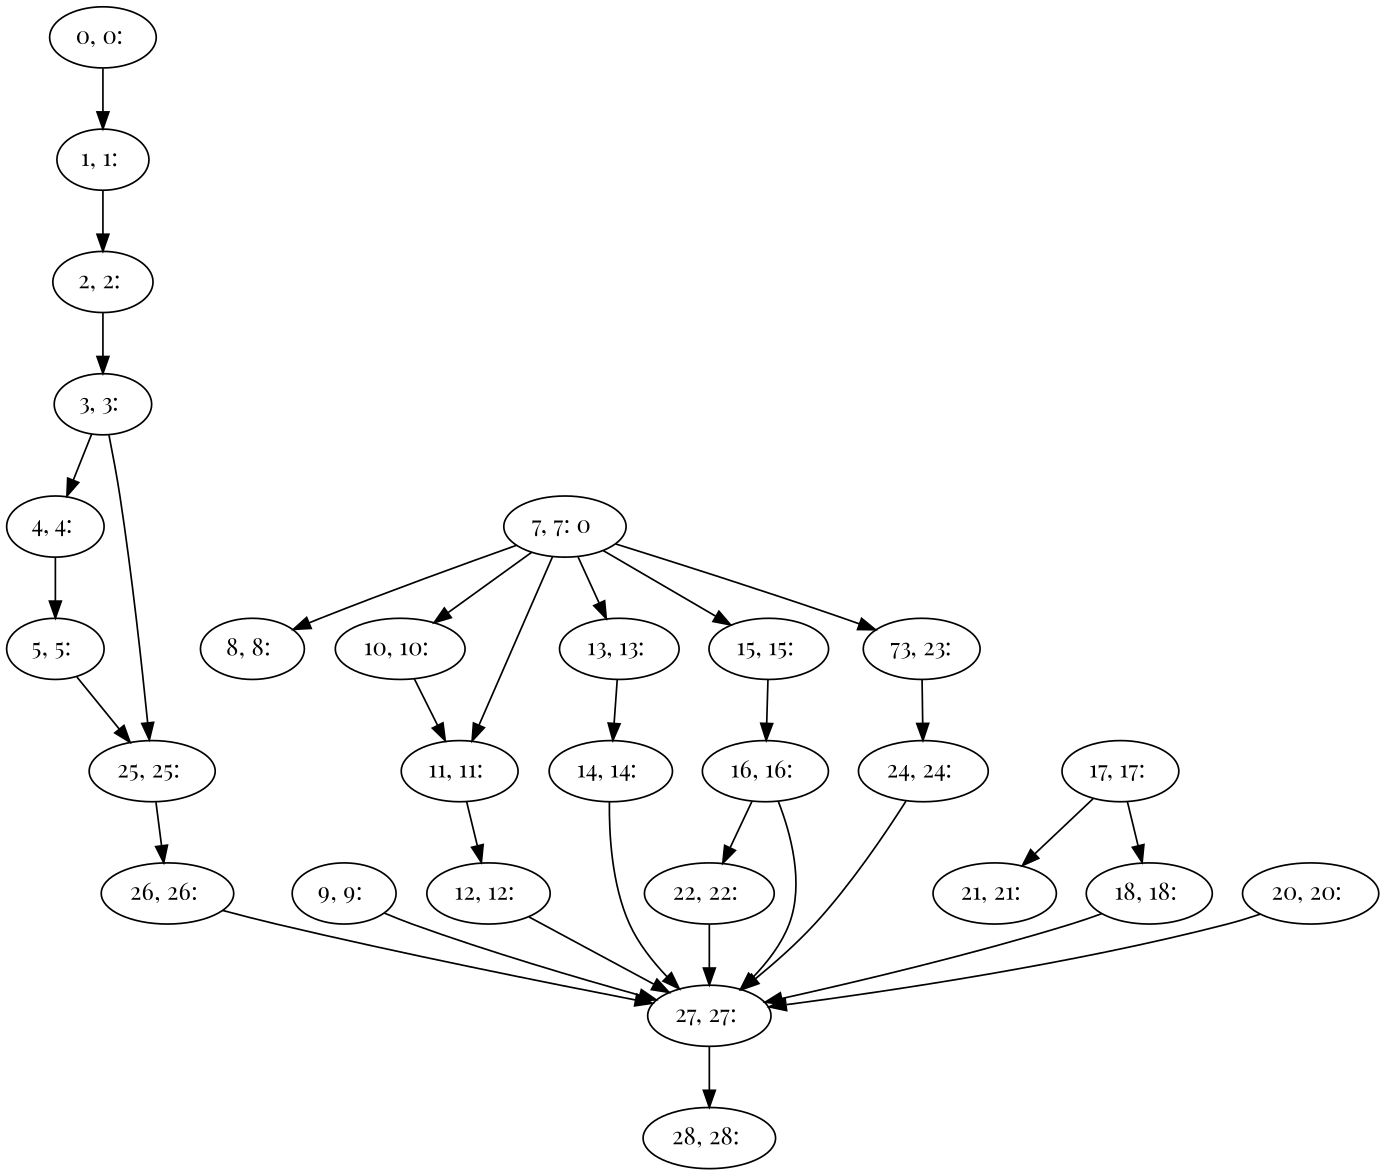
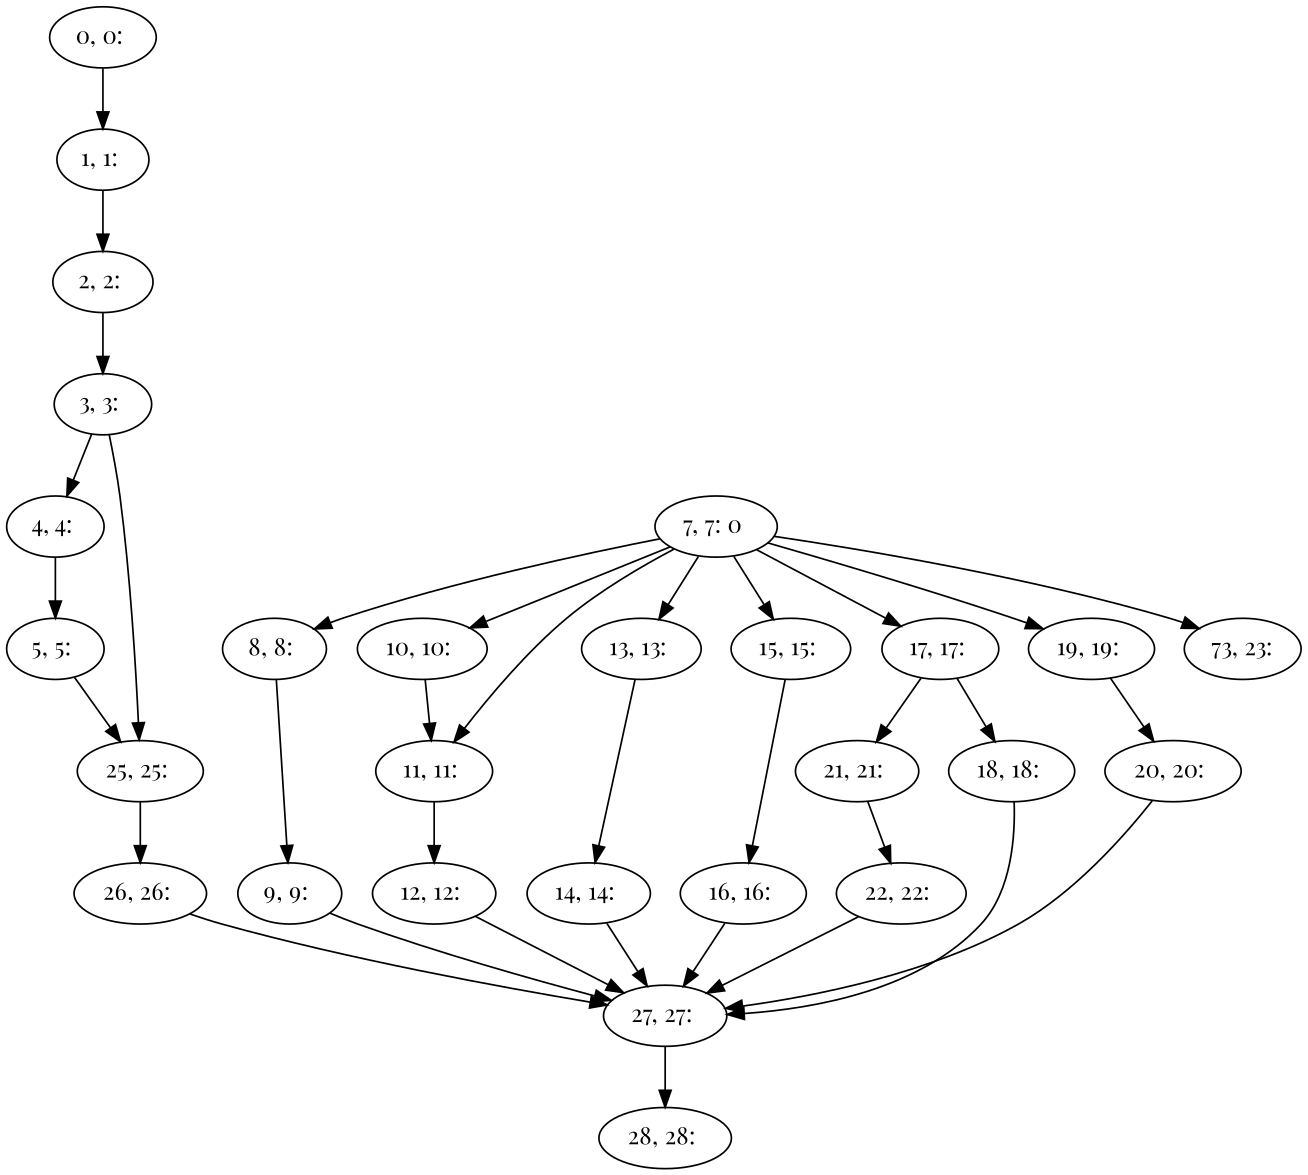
  digraph {
    fontname="Playfair Display"
    node [fontname="Playfair Display"]
    edge [fontname="Playfair Display"]
    n1 [label="0, 0: "]
    n2 [label="1, 1: "]
    n3 [label="2, 2: "]
    n4 [label="3, 3: "]
    n5 [label="4, 4: "]
    n6 [label="25, 25: "]
    n7 [label="5, 5: "]
    n8 [label="26, 26: "]
    n9 [label="7, 7: 0 "]
    n10 [label="8, 8: "]
    n11 [label="10, 10: "]
    n12 [label="11, 11: "]
    n13 [label="13, 13: "]
    n14 [label="15, 15: "]
    n15 [label="17, 17: "]
+   n16 [label="19, 19: "]
    n17 [label="73, 23:"]
    n18 [label="9, 9: "]
    n19 [label="12, 12: "]
    n20 [label="14, 14: "]
    n21 [label="16, 16: "]
    n22 [label="21, 21: "]
    n23 [label="18, 18: "]
    n24 [label="20, 20: "]
    n25 [label="22, 22: "]
-   n26 [label="24, 24: "]
    n27 [label="27, 27: "]
    n28 [label="28, 28: "]
    n1 -> n2
    n2 -> n3
    n3 -> n4
    n4 -> n5
    n4 -> n6
    n5 -> n7
    n6 -> n8
    n7 -> n6
    n8 -> n27
    n9 -> n10
    n9 -> n11
    n9 -> n12
    n9 -> n13
    n9 -> n14
+   n9 -> n15
+   n9 -> n16
    n9 -> n17
+   n10 -> n18
    n11 -> n12
    n12 -> n19
    n13 -> n20
    n14 -> n21
    n15 -> n22
    n15 -> n23
-   n17 -> n26
+   n16 -> n24
    n18 -> n27
    n19 -> n27
    n20 -> n27
    n21 -> n27
-   n21 -> n25
+   n22 -> n25
    n23 -> n27
    n24 -> n27
    n25 -> n27
-   n26 -> n27
    n27 -> n28
  }
